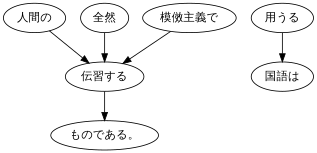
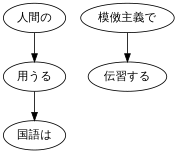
  digraph {
    fontname=Montserrat
    node [fontname=Montserrat]
    edge [fontname=Montserrat]
    n1 [label="人間の"]
    n2 [label="用うる"]
    n3 [label="国語は"]
-   n4 [label="ものである。"]
-   n5 [label="全然"]
    n6 [label="伝習する"]
    n7 [label="模傚主義で"]
-   n1 -> n6
+   n1 -> n2
    n2 -> n3
-   n5 -> n6
-   n6 -> n4
    n7 -> n6
  }
